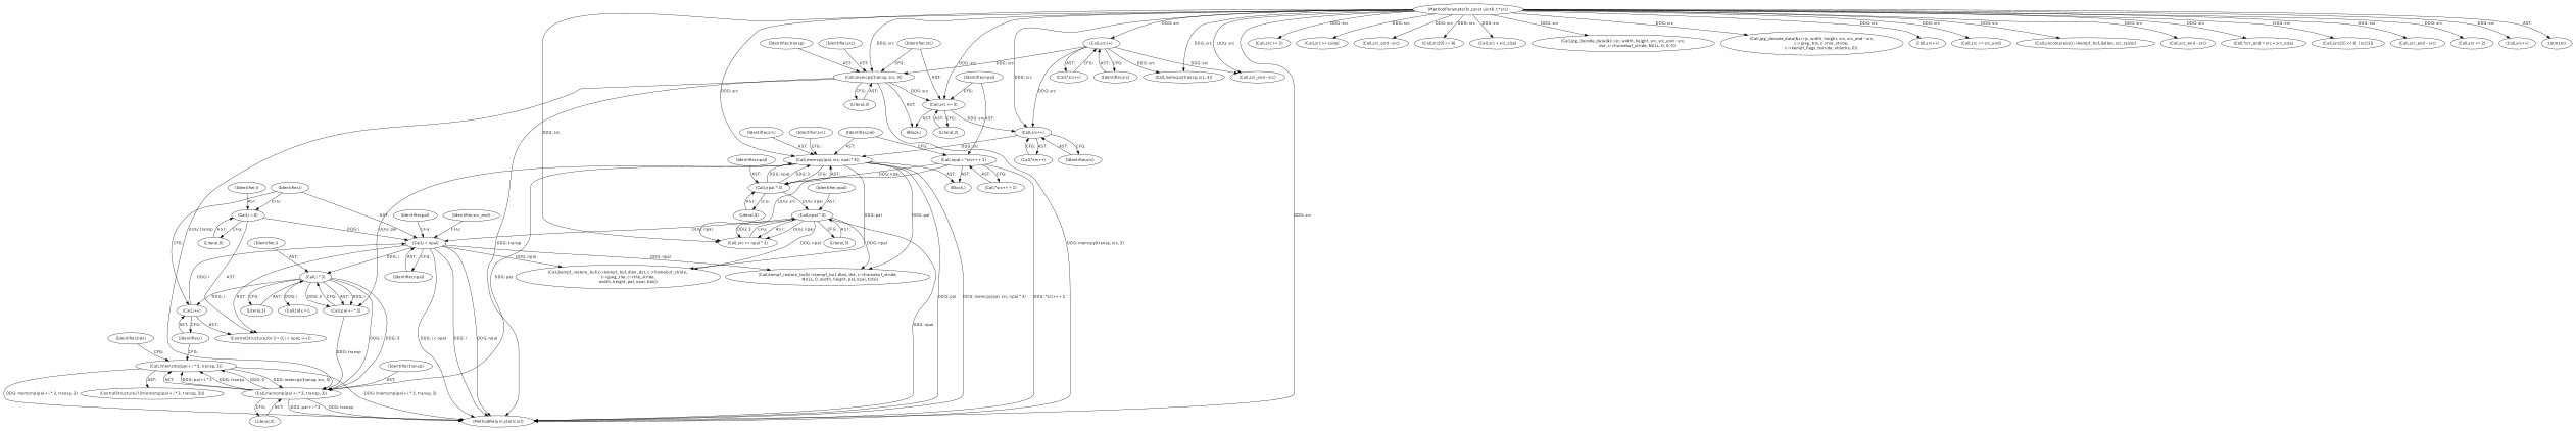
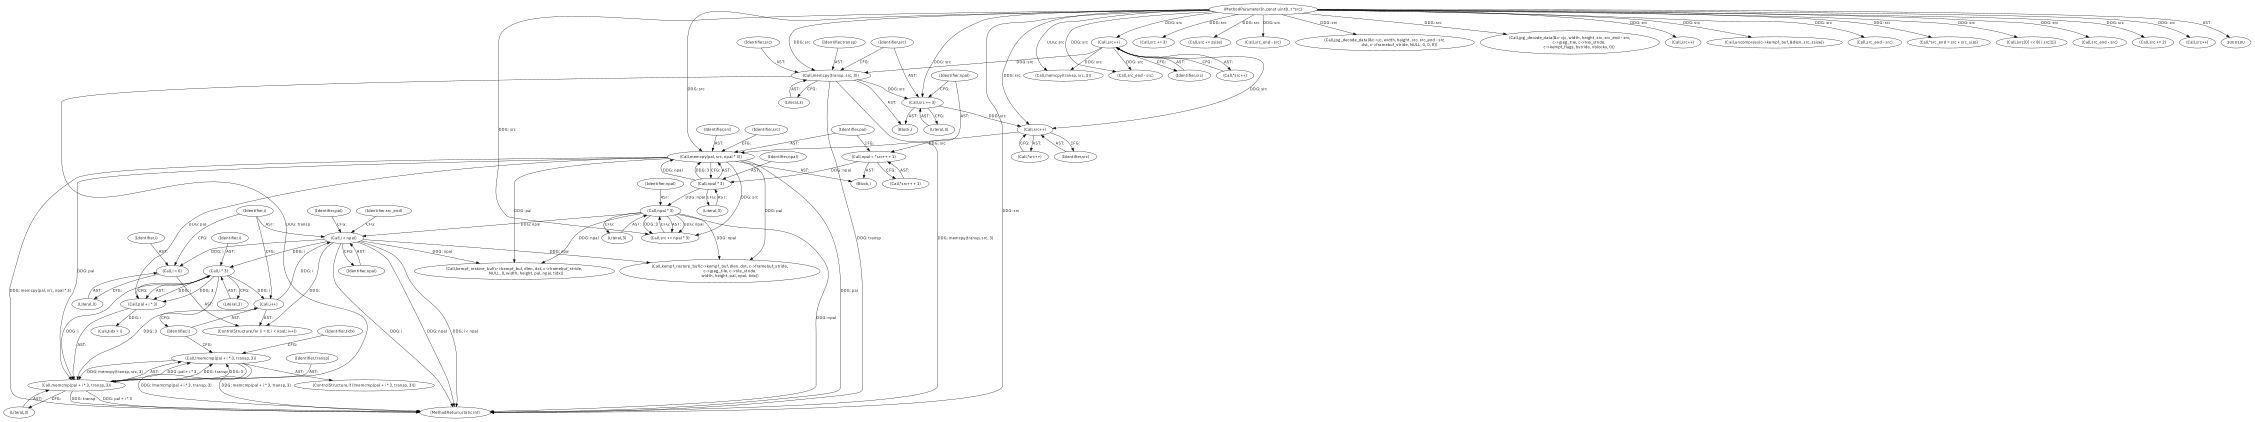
  digraph {
    fontname="IBM Plex Sans"
    node [fontname="IBM Plex Sans"]
    edge [fontname="IBM Plex Sans"]
    n1 [label="(Call,!memcmp(pal + i * 3, transp, 3))"]
    n2 [label="(Call,memcmp(pal + i * 3, transp, 3))"]
    n3 [label="(ControlStructure,if (!memcmp(pal + i * 3, transp, 3)))"]
    n4 [label="(MethodReturn,static int)"]
    n5 [label="(Literal,3)"]
    n6 [label="(Call,memcpy(pal, src, npal * 3))"]
    n7 [label="(Call,npal * 3)"]
    n8 [label="(Call,src += npal * 3)"]
    n9 [label="(Call,kempf_restore_buf(c->kempf_buf, dlen, dst, c->framebuf_stride,\n                      c->jpeg_tile, c->tile_stride,\n                      width, height, pal, npal, tidx))"]
    n10 [label="(Block,)"]
    n11 [label="(Call,pal + i * 3)"]
    n12 [label="(Call,kempf_restore_buf(c->kempf_buf, dlen, dst, c->framebuf_stride,\n                          NULL, 0, width, height, pal, npal, tidx))"]
    n13 [label="(Call,npal * 3)"]
    n14 [label="(Literal,3)"]
    n15 [label="(Call,i * 3)"]
    n16 [label="(Call,src++)"]
    n17 [label="(Identifier,src)"]
    n18 [label="(Call,*src++)"]
    n19 [label="(Call,src += 3)"]
    n20 [label="(Literal,3)"]
    n21 [label="(Block,)"]
    n22 [label="(Call,memcpy(transp, src, 3))"]
    n23 [label="(Literal,3)"]
    n24 [label="(Call,src++)"]
    n25 [label="(Call,memcpy(transp, src, 3))"]
    n26 [label="(Call,src_end - src)"]
    n27 [label="(Call,*src++)"]
    n28 [label="(Identifier,src)"]
    n29 [label="(MethodParameterIn,const uint8_t *src)"]
    n30 [label="(Call,src += 3)"]
    n31 [label="(Call,src += zsize)"]
    n32 [label="(Call,src_end - src)"]
-   n33 [label="(Call,src[0] << 8)"]
-   n34 [label="(Call,src + src_size)"]
    n35 [label="(Call,jpg_decode_data(&c->jc, width, height, src, src_end - src,\n                               dst, c->framebuf_stride, NULL, 0, 0, 0))"]
    n36 [label="(Call,jpg_decode_data(&c->jc, width, height, src, src_end - src,\n                    c->jpeg_tile, c->tile_stride,\n                    c->kempf_flags, bstride, nblocks, 0))"]
    n37 [label="(Call,src++)"]
-   n38 [label="(Call,src >= src_end)"]
    n39 [label="(Call,uncompress(c->kempf_buf, &dlen, src, zsize))"]
    n40 [label="(Call,src_end - src)"]
    n41 [label="(Call,*src_end = src + src_size)"]
    n42 [label="(Call,(src[0] << 8) | src[1])"]
    n43 [label="(Call,src_end - src)"]
    n44 [label="(Call,src += 2)"]
    n45 [label="(Call,src++)"]
    1000100
    n47 [label="(Call,i < npal)"]
    n48 [label="(Literal,3)"]
    n49 [label="(Call,npal = *src++ + 1)"]
    n50 [label="(Call,*src++ + 1)"]
    n51 [label="(Call,i++)"]
    n52 [label="(Literal,3)"]
    n53 [label="(Call,tidx = i)"]
    n54 [label="(ControlStructure,for (i = 0; i < npal; i++))"]
    n55 [label="(Identifier,i)"]
    n56 [label="(Identifier,npal)"]
    n57 [label="(Call,i = 0)"]
    n58 [label="(Literal,0)"]
    n59 [label="(Identifier,src)"]
    n60 [label="(Identifier,transp)"]
    n61 [label="(Identifier,transp)"]
    n62 [label="(Identifier,src)"]
    n63 [label="(Identifier,src)"]
    n64 [label="(Identifier,npal)"]
    n65 [label="(Identifier,src)"]
    n66 [label="(Identifier,pal)"]
    n67 [label="(Identifier,pal)"]
    n68 [label="(Identifier,src_end)"]
    n69 [label="(Identifier,tidx)"]
    n70 [label="(Identifier,i)"]
    n71 [label="(Identifier,npal)"]
    n72 [label="(Identifier,i)"]
    n73 [label="(Identifier,npal)"]
    n74 [label="(Identifier,i)"]
    n1 -> n2 [label="DDG: memcpy(transp, src, 3)"]
    n1 -> n3 [label="AST: "]
    n1 -> n4 [label="DDG: !memcmp(pal + i * 3, transp, 3)"]
    n1 -> n4 [label="DDG: memcmp(pal + i * 3, transp, 3)"]
    n2 -> n1 [label="AST: "]
    n2 -> n1 [label="DDG: pal + i * 3"]
    n2 -> n1 [label="DDG: transp"]
    n2 -> n1 [label="DDG: 3"]
    n2 -> n4 [label="DDG: transp"]
    n2 -> n4 [label="DDG: pal + i * 3"]
    n2 -> n5 [label="CFG: "]
    n5 -> n2 [label="AST: "]
    n6 -> n2 [label="DDG: pal"]
    n6 -> n4 [label="DDG: pal"]
    n6 -> n4 [label="DDG: memcpy(pal, src, npal * 3)"]
    n6 -> n7 [label="CFG: "]
-   n49 -> n8 [label="DDG: src"]
+   n6 -> n8 [label="DDG: src"]
    n6 -> n9 [label="DDG: pal"]
    n6 -> n10 [label="AST: "]
    n6 -> n11 [label="DDG: pal"]
    n6 -> n12 [label="DDG: pal"]
    n7 -> n6 [label="AST: "]
    n7 -> n6 [label="DDG: npal"]
    n7 -> n6 [label="DDG: 3"]
    n7 -> n13 [label="DDG: npal"]
    n7 -> n14 [label="CFG: "]
    n8 -> n13 [label="CFG: "]
-   n11 -> n2 [label="DDG: transp"]
+   n11 -> n2 [label="AST: "]
    n11 -> n15 [label="CFG: "]
    n13 -> n4 [label="DDG: npal"]
    n13 -> n8 [label="AST: "]
    n13 -> n8 [label="DDG: npal"]
    n13 -> n8 [label="DDG: 3"]
    n13 -> n9 [label="DDG: npal"]
    n13 -> n12 [label="DDG: npal"]
    n13 -> n47 [label="DDG: npal"]
    n13 -> n48 [label="CFG: "]
    n14 -> n7 [label="AST: "]
    n15 -> n2 [label="DDG: i"]
    n15 -> n2 [label="DDG: 3"]
    n15 -> n11 [label="AST: "]
    n15 -> n11 [label="DDG: i"]
    n15 -> n11 [label="DDG: 3"]
    n15 -> n51 [label="DDG: i"]
    n15 -> n52 [label="CFG: "]
-   n15 -> n53 [label="DDG: i"]
+   n11 -> n53 [label="DDG: i"]
    n16 -> n6 [label="DDG: src"]
    n16 -> n17 [label="CFG: "]
    n16 -> n18 [label="AST: "]
    n17 -> n16 [label="AST: "]
    n18 -> n16 [label="CFG: "]
    n19 -> n16 [label="DDG: src"]
    n19 -> n20 [label="CFG: "]
    n19 -> n21 [label="AST: "]
    n20 -> n19 [label="AST: "]
    n22 -> n2 [label="DDG: transp"]
    n22 -> n4 [label="DDG: transp"]
    n22 -> n4 [label="DDG: memcpy(transp, src, 3)"]
    n22 -> n19 [label="DDG: src"]
    n22 -> n21 [label="AST: "]
    n22 -> n23 [label="CFG: "]
    n23 -> n22 [label="AST: "]
    n24 -> n16 [label="DDG: src"]
    n24 -> n22 [label="DDG: src"]
    n24 -> n25 [label="DDG: src"]
    n24 -> n26 [label="DDG: src"]
    n24 -> n27 [label="AST: "]
    n24 -> n28 [label="CFG: "]
    n27 -> n24 [label="CFG: "]
    n28 -> n24 [label="AST: "]
    n29 -> n4 [label="DDG: src"]
    n29 -> n6 [label="DDG: src"]
    n29 -> n8 [label="DDG: src"]
    n29 -> n16 [label="DDG: src"]
    n29 -> n19 [label="DDG: src"]
    n29 -> n22 [label="DDG: src"]
    n29 -> n24 [label="DDG: src"]
    n29 -> n25 [label="DDG: src"]
    n29 -> n26 [label="DDG: src"]
    n29 -> n30 [label="DDG: src"]
    n29 -> n31 [label="DDG: src"]
    n29 -> n32 [label="DDG: src"]
-   n29 -> n33 [label="DDG: src"]
-   n29 -> n34 [label="DDG: src"]
    n29 -> n35 [label="DDG: src"]
    n29 -> n36 [label="DDG: src"]
    n29 -> n37 [label="DDG: src"]
-   n29 -> n38 [label="DDG: src"]
    n29 -> n39 [label="DDG: src"]
    n29 -> n40 [label="DDG: src"]
    n29 -> n41 [label="DDG: src"]
    n29 -> n42 [label="DDG: src"]
    n29 -> n43 [label="DDG: src"]
    n29 -> n44 [label="DDG: src"]
    n29 -> n45 [label="DDG: src"]
    n29 -> 1000100 [label="AST: "]
    n47 -> n4 [label="DDG: npal"]
    n47 -> n4 [label="DDG: i < npal"]
    n47 -> n4 [label="DDG: i"]
    n47 -> n9 [label="DDG: npal"]
    n47 -> n12 [label="DDG: npal"]
    n47 -> n15 [label="DDG: i"]
-   n47 -> n54 [label="AST: "]
+   n47 -> n54 [label="DDG: "]
    n47 -> n56 [label="CFG: "]
    n48 -> n13 [label="AST: "]
-   n49 -> n4 [label="DDG: *src++ + 1"]
    n49 -> n7 [label="DDG: npal"]
    n49 -> n10 [label="AST: "]
    n49 -> n50 [label="CFG: "]
    n50 -> n49 [label="AST: "]
    n51 -> n47 [label="DDG: i"]
    n51 -> n54 [label="AST: "]
    n51 -> n55 [label="CFG: "]
    n52 -> n15 [label="AST: "]
    n55 -> n1 [label="CFG: "]
    n55 -> n51 [label="AST: "]
    n56 -> n47 [label="AST: "]
-   n57 -> n47 [label="DDG: i"]
+   n47 -> n57 [label="DDG: i"]
    n57 -> n54 [label="AST: "]
    n57 -> n58 [label="CFG: "]
    n58 -> n57 [label="AST: "]
    n59 -> n6 [label="AST: "]
    n60 -> n22 [label="AST: "]
    n61 -> n2 [label="AST: "]
    n62 -> n22 [label="AST: "]
    n63 -> n6 [label="CFG: "]
    n64 -> n19 [label="CFG: "]
    n64 -> n49 [label="AST: "]
    n65 -> n19 [label="AST: "]
    n65 -> n22 [label="CFG: "]
    n66 -> n6 [label="AST: "]
    n66 -> n49 [label="CFG: "]
    n67 -> n47 [label="CFG: "]
    n68 -> n47 [label="CFG: "]
    n69 -> n1 [label="CFG: "]
    n70 -> n47 [label="AST: "]
    n70 -> n51 [label="CFG: "]
    n70 -> n57 [label="CFG: "]
    n71 -> n13 [label="AST: "]
    n72 -> n15 [label="AST: "]
    n73 -> n7 [label="AST: "]
    n74 -> n57 [label="AST: "]
  }
